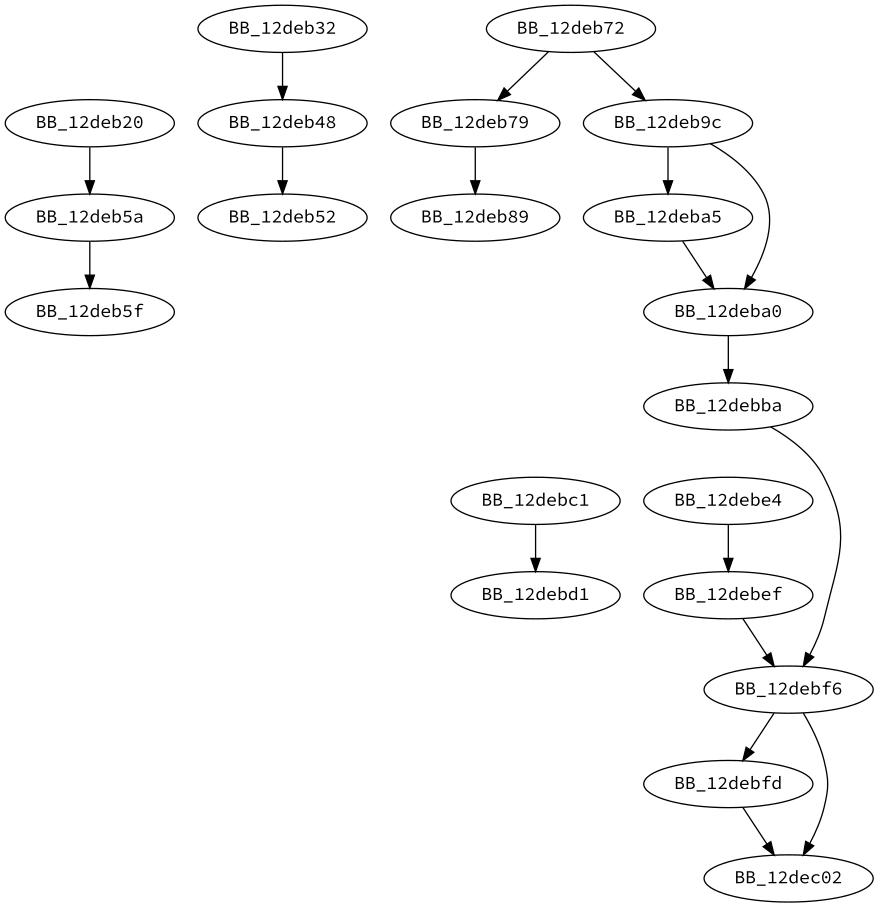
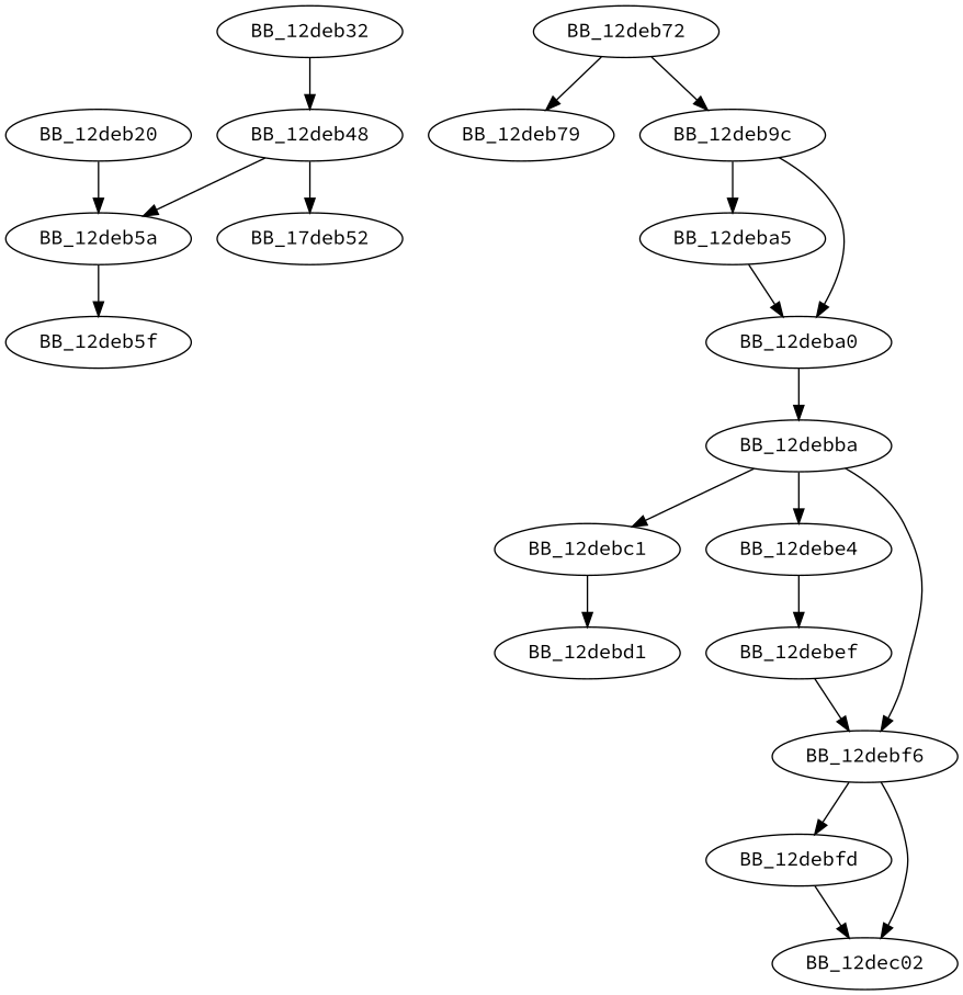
  digraph {
    fontname="Source Code Pro"
    node [fontname="Source Code Pro"]
    edge [fontname="Source Code Pro"]
    BB_12deb20
    BB_12deb5a
    BB_12deb32
    BB_12deb48
    BB_12deb5f
-   BB_12deb52
+   BB_12deb52 [label=BB_17deb52]
    BB_12deb72
    BB_12deb79
    BB_12deb9c
-   BB_12deb89
    BB_12deba5
    n12 [label=BB_12deba0]
    BB_12debba
    BB_12debc1
    BB_12debe4
    BB_12debf6
    BB_12debd1
    BB_12debef
    BB_12debfd
    BB_12dec02
    BB_12deb20 -> BB_12deb5a
    BB_12deb5a -> BB_12deb5f
    BB_12deb32 -> BB_12deb48
+   BB_12deb48 -> BB_12deb5a
    BB_12deb48 -> BB_12deb52
    BB_12deb72 -> BB_12deb79
    BB_12deb72 -> BB_12deb9c
-   BB_12deb79 -> BB_12deb89
    BB_12deb9c -> BB_12deba5
    BB_12deb9c -> n12
    BB_12deba5 -> n12
    n12 -> BB_12debba
+   BB_12debba -> BB_12debc1
+   BB_12debba -> BB_12debe4
    BB_12debba -> BB_12debf6
    BB_12debc1 -> BB_12debd1
    BB_12debe4 -> BB_12debef
    BB_12debf6 -> BB_12debfd
    BB_12debf6 -> BB_12dec02
    BB_12debef -> BB_12debf6
    BB_12debfd -> BB_12dec02
  }
